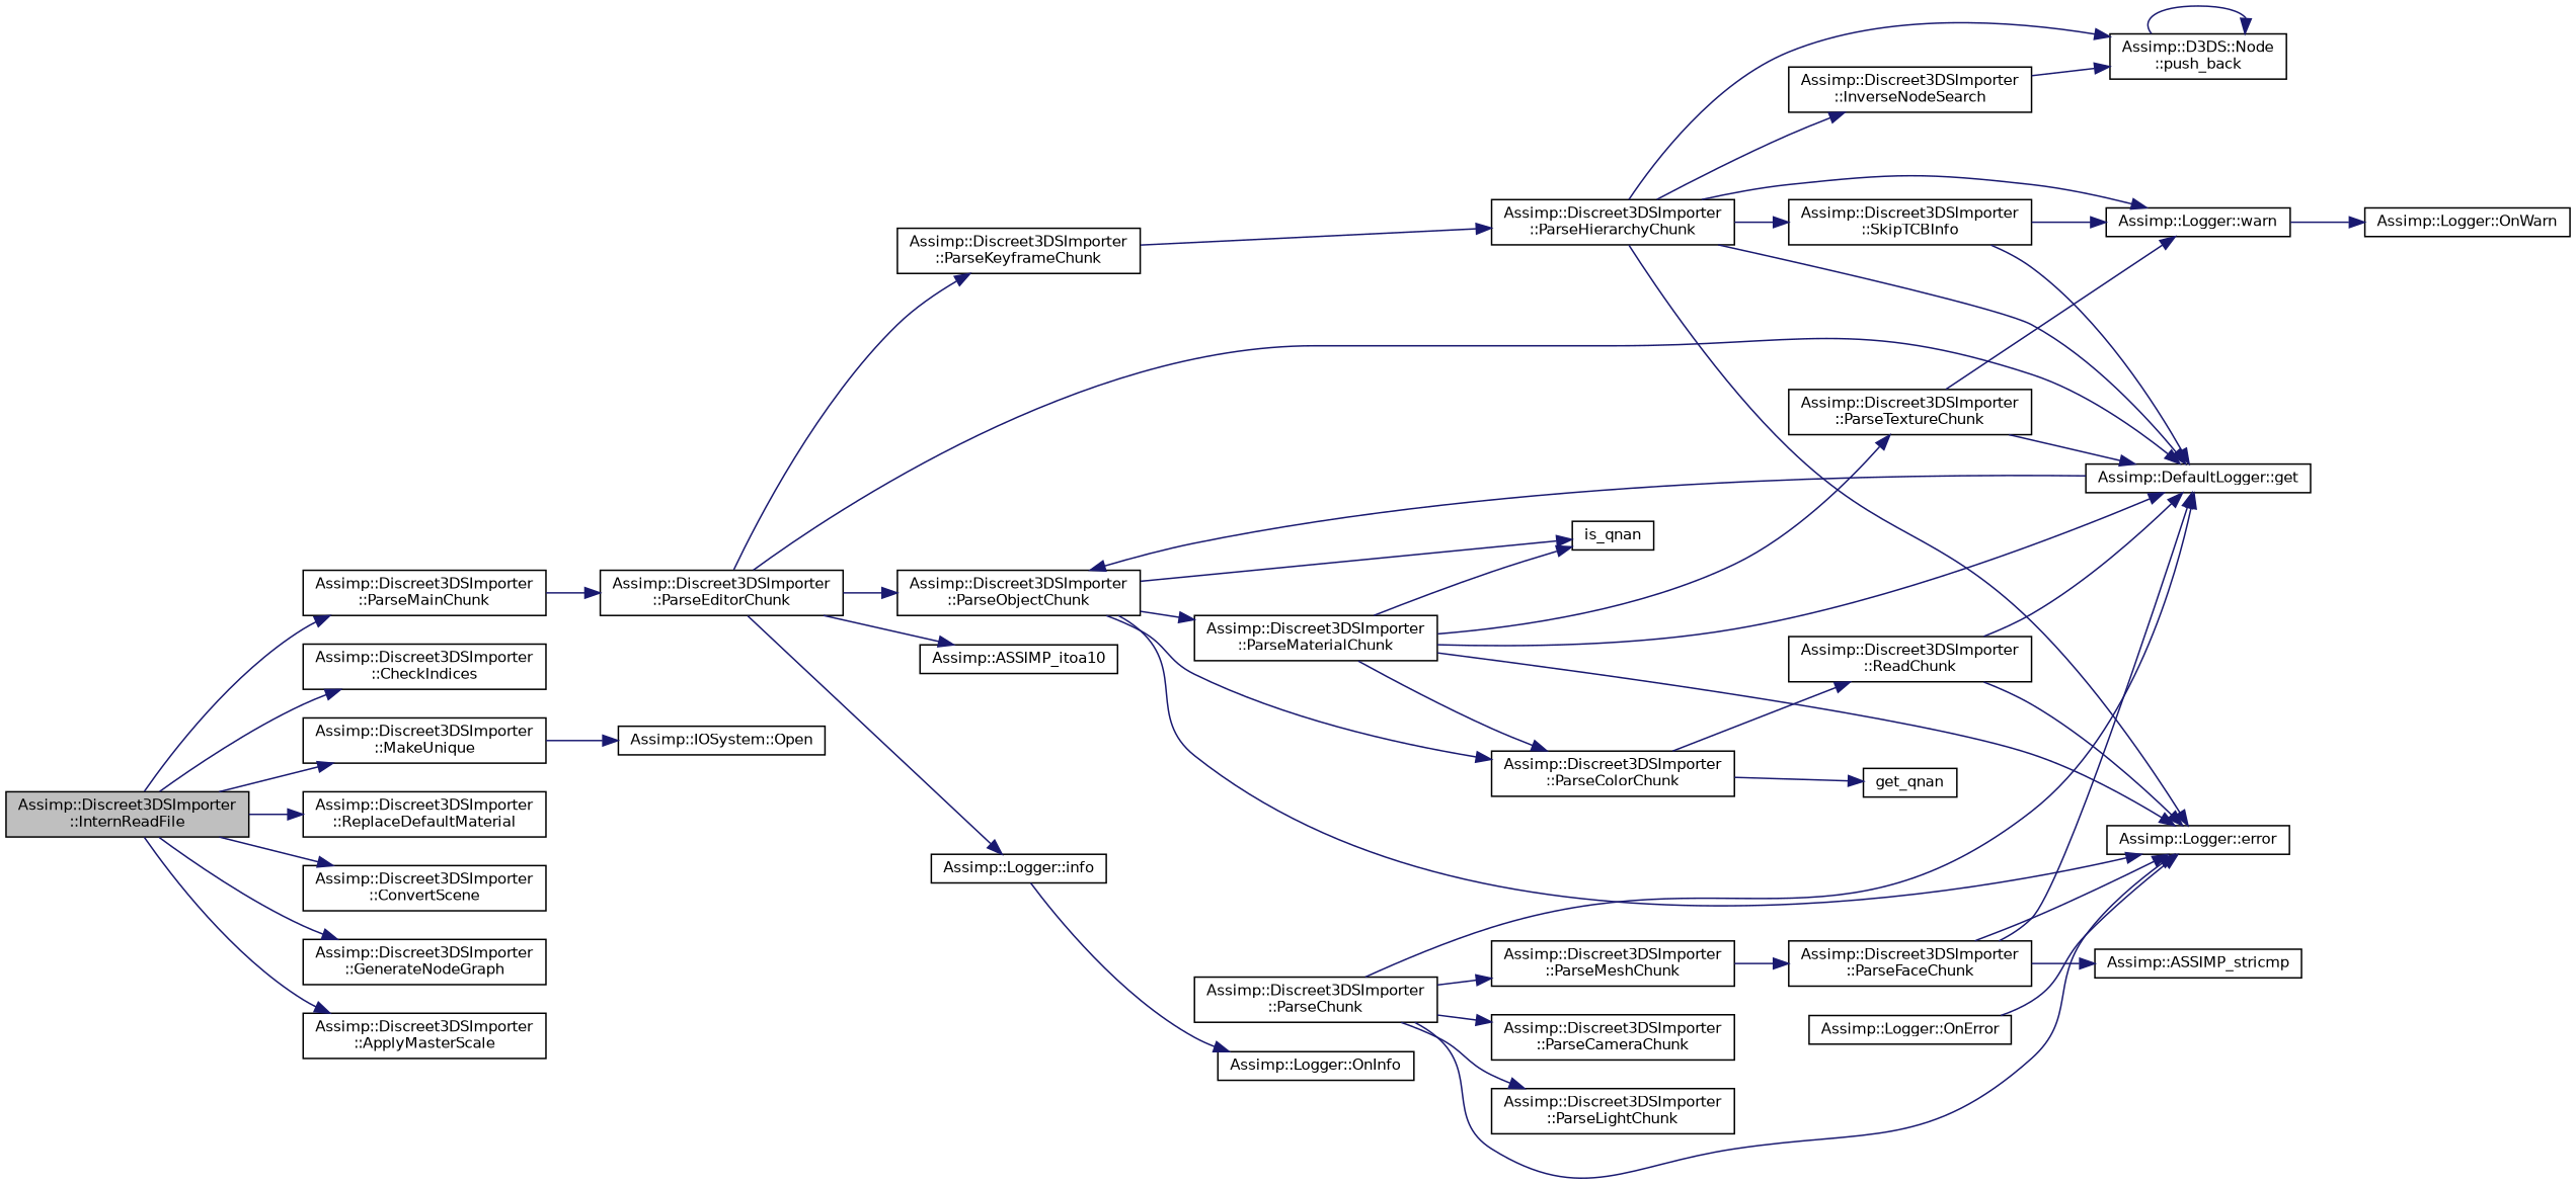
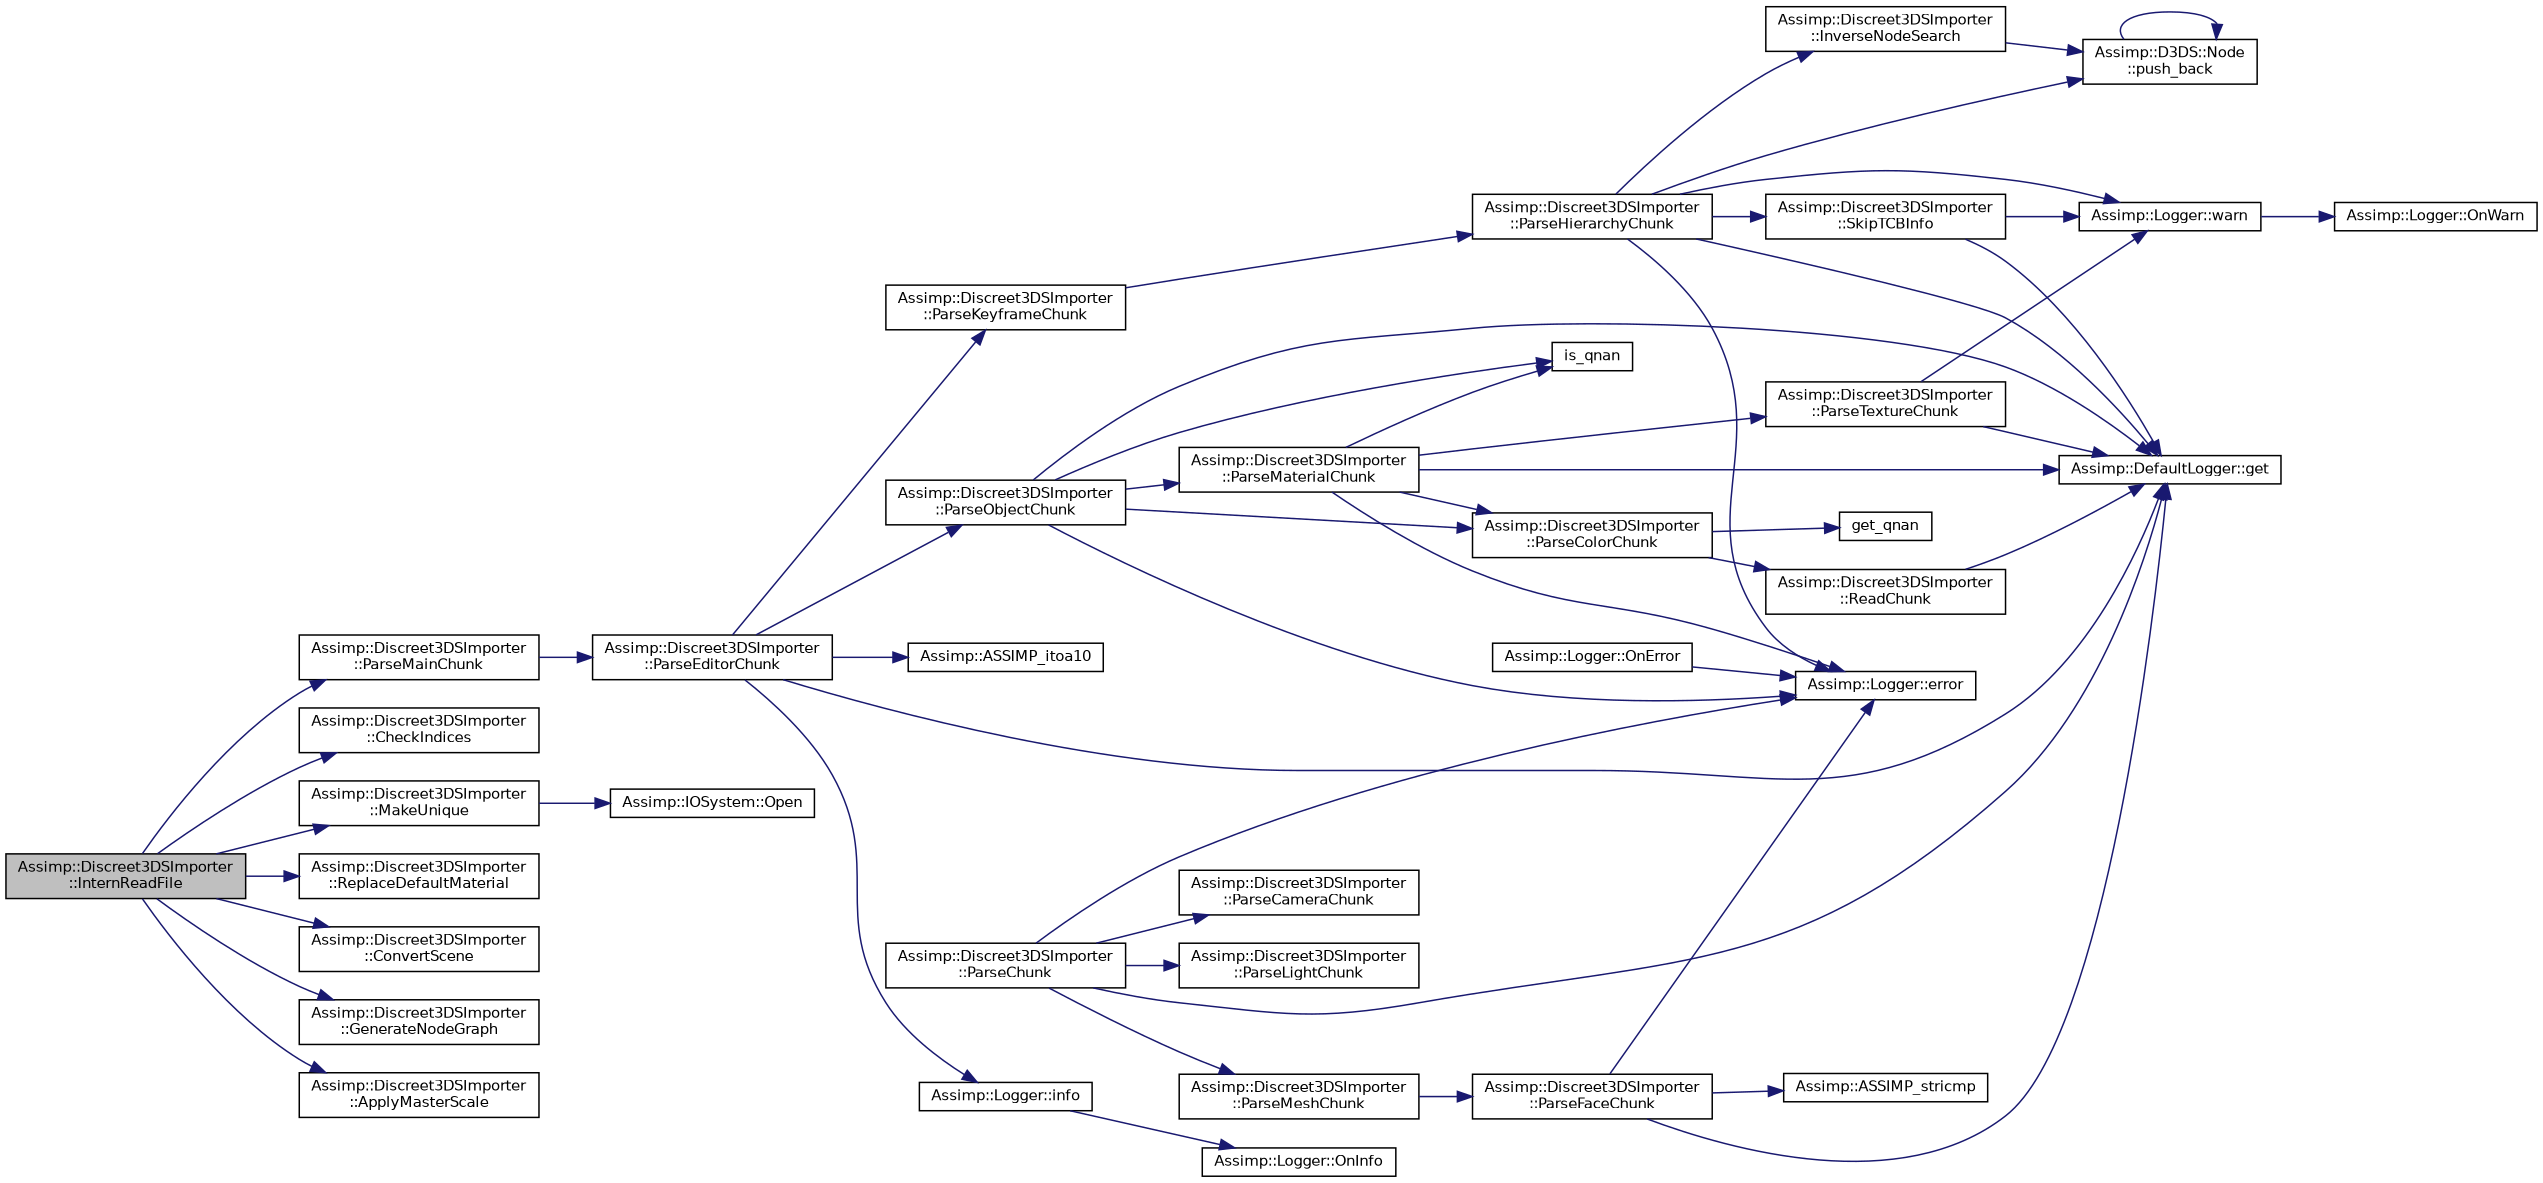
  digraph {
    rankdir=LR
    node [color=black fillcolor=white fontname=Helvetica fontsize=10 shape=record style=filled]
    edge [color=midnightblue fontname=Helvetica fontsize=10 labelfontname=Helvetica labelfontsize=10 style=solid]
    n1 [fillcolor=grey75 fontcolor=black height=0.2 label="Assimp::Discreet3DSImporter\l::InternReadFile" width=0.4]
    n2 [height=0.2 label="Assimp::Discreet3DSImporter\l::ParseMainChunk" width=0.4]
    n3 [height=0.2 label="Assimp::Discreet3DSImporter\l::CheckIndices" width=0.4]
    n4 [height=0.2 label="Assimp::Discreet3DSImporter\l::MakeUnique" width=0.4]
    n5 [height=0.2 label="Assimp::Discreet3DSImporter\l::ReplaceDefaultMaterial" width=0.4]
    n6 [height=0.2 label="Assimp::Discreet3DSImporter\l::ConvertScene" width=0.4]
    n7 [height=0.2 label="Assimp::Discreet3DSImporter\l::GenerateNodeGraph" width=0.4]
    n8 [height=0.2 label="Assimp::Discreet3DSImporter\l::ApplyMasterScale" width=0.4]
    n9 [height=0.2 label="Assimp::IOSystem::Open" width=0.4]
    n10 [height=0.2 label="Assimp::Discreet3DSImporter\l::ParseEditorChunk" width=0.4]
    n11 [height=0.2 label="Assimp::Discreet3DSImporter\l::ParseObjectChunk" width=0.4]
    n12 [height=0.2 label="Assimp::DefaultLogger::get" width=0.4]
    n13 [height=0.2 label="Assimp::Discreet3DSImporter\l::ParseKeyframeChunk" width=0.4]
    n14 [height=0.2 label="Assimp::ASSIMP_itoa10" width=0.4]
    n15 [height=0.2 label="Assimp::Logger::info" width=0.4]
    n16 [height=0.2 label="Assimp::Logger::error" width=0.4]
    n17 [height=0.2 label="Assimp::Discreet3DSImporter\l::ParseMaterialChunk" width=0.4]
    n18 [height=0.2 label="Assimp::Discreet3DSImporter\l::ParseColorChunk" width=0.4]
    n19 [height=0.2 label=is_qnan width=0.4]
    n20 [height=0.2 label="Assimp::Discreet3DSImporter\l::ParseHierarchyChunk" width=0.4]
    n21 [height=0.2 label="Assimp::Logger::OnInfo" width=0.4]
    n22 [height=0.2 label="Assimp::Discreet3DSImporter\l::ParseChunk" width=0.4]
    n23 [height=0.2 label="Assimp::Discreet3DSImporter\l::ParseMeshChunk" width=0.4]
    n24 [height=0.2 label="Assimp::Discreet3DSImporter\l::ParseLightChunk" width=0.4]
    n25 [height=0.2 label="Assimp::Discreet3DSImporter\l::ParseCameraChunk" width=0.4]
    n26 [height=0.2 label="Assimp::Discreet3DSImporter\l::ParseTextureChunk" width=0.4]
    n27 [height=0.2 label=get_qnan width=0.4]
    n28 [height=0.2 label="Assimp::Discreet3DSImporter\l::ReadChunk" width=0.4]
    n29 [height=0.2 label="Assimp::Discreet3DSImporter\l::ParseFaceChunk" width=0.4]
    n30 [height=0.2 label="Assimp::ASSIMP_stricmp" width=0.4]
    n31 [height=0.2 label="Assimp::Logger::OnError" width=0.4]
    n32 [height=0.2 label="Assimp::Logger::warn" width=0.4]
    n33 [height=0.2 label="Assimp::Logger::OnWarn" width=0.4]
    n34 [height=0.2 label="Assimp::D3DS::Node\l::push_back" width=0.4]
    n35 [height=0.2 label="Assimp::Discreet3DSImporter\l::InverseNodeSearch" width=0.4]
    n36 [height=0.2 label="Assimp::Discreet3DSImporter\l::SkipTCBInfo" width=0.4]
    n1 -> n2
    n1 -> n3
    n1 -> n4
    n1 -> n5
    n1 -> n6
    n1 -> n7
    n1 -> n8
    n2 -> n10
    n4 -> n9
    n10 -> n11
    n10 -> n12
    n10 -> n13
    n10 -> n14
    n10 -> n15
-   n12 -> n11
+   n11 -> n12
    n11 -> n16
    n11 -> n17
    n11 -> n18
    n11 -> n19
    n13 -> n20
    n15 -> n21
    n17 -> n12
    n17 -> n16
    n17 -> n18
    n17 -> n19
    n17 -> n26
    n18 -> n27
    n18 -> n28
    n20 -> n12
    n20 -> n16
    n20 -> n32
    n20 -> n34
    n20 -> n35
    n20 -> n36
    n22 -> n12
    n22 -> n16
    n22 -> n23
    n22 -> n24
    n22 -> n25
    n23 -> n29
    n26 -> n12
    n26 -> n32
    n28 -> n12
-   n28 -> n16
    n29 -> n12
    n29 -> n16
    n29 -> n30
    n31 -> n16
    n32 -> n33
    n34 -> n34
    n35 -> n34
    n36 -> n12
    n36 -> n32
  }
